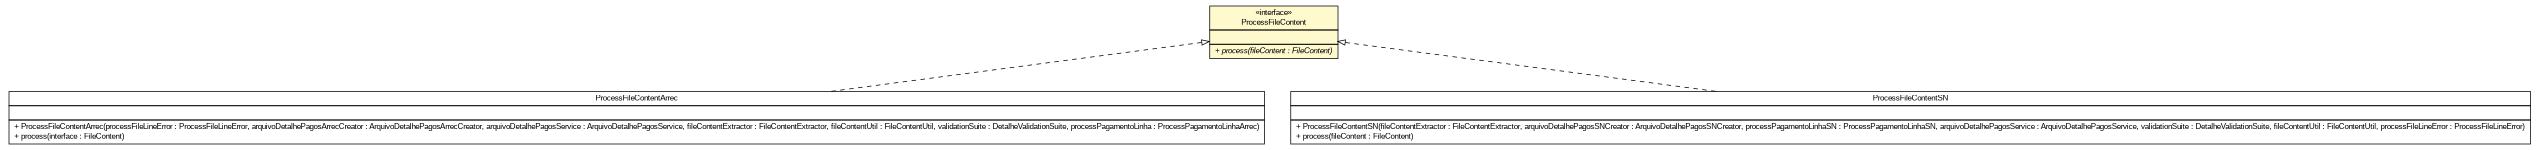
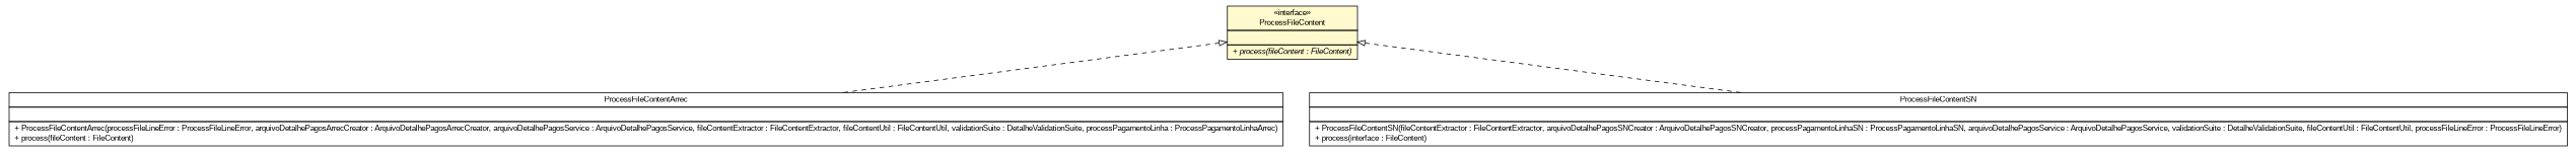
  digraph {
    nodesep=0.25
    ranksep=0.5
    node [fontcolor=black fontname=arial fontsize=10.0 shape=plaintext]
    edge [arrowtail=empty dir=back fontname=arial fontsize=10 headport=p labelfontname=arial labelfontsize=10 style=dashed tailport=p]
-   n1 [label=<<table title="br.gov.to.sefaz.arr.processamento.process.content.arrecadacao.ProcessFileContentArrec" border="0" cellborder="1" cellspacing="0" cellpadding="2" port="p" href="./arrecadacao/ProcessFileContentArrec.html"> 		<tr><td><table border="0" cellspacing="0" cellpadding="1"> <tr><td align="center" balign="center"> ProcessFileContentArrec </td></tr> 		</table></td></tr> 		<tr><td><table border="0" cellspacing="0" cellpadding="1"> <tr><td align="left" balign="left">  </td></tr> 		</table></td></tr> 		<tr><td><table border="0" cellspacing="0" cellpadding="1"> <tr><td align="left" balign="left"> + ProcessFileContentArrec(processFileLineError : ProcessFileLineError, arquivoDetalhePagosArrecCreator : ArquivoDetalhePagosArrecCreator, arquivoDetalhePagosService : ArquivoDetalhePagosService, fileContentExtractor : FileContentExtractor, fileContentUtil : FileContentUtil, validationSuite : DetalheValidationSuite, processPagamentoLinha : ProcessPagamentoLinhaArrec) </td></tr> <tr><td align="left" balign="left"> + process(interface : FileContent) </td></tr> 		</table></td></tr> 		</table>>]
+   n1 [label=<<table title="br.gov.to.sefaz.arr.processamento.process.content.arrecadacao.ProcessFileContentArrec" border="0" cellborder="1" cellspacing="0" cellpadding="2" port="p" href="./arrecadacao/ProcessFileContentArrec.html"> 		<tr><td><table border="0" cellspacing="0" cellpadding="1"> <tr><td align="center" balign="center"> ProcessFileContentArrec </td></tr> 		</table></td></tr> 		<tr><td><table border="0" cellspacing="0" cellpadding="1"> <tr><td align="left" balign="left">  </td></tr> 		</table></td></tr> 		<tr><td><table border="0" cellspacing="0" cellpadding="1"> <tr><td align="left" balign="left"> + ProcessFileContentArrec(processFileLineError : ProcessFileLineError, arquivoDetalhePagosArrecCreator : ArquivoDetalhePagosArrecCreator, arquivoDetalhePagosService : ArquivoDetalhePagosService, fileContentExtractor : FileContentExtractor, fileContentUtil : FileContentUtil, validationSuite : DetalheValidationSuite, processPagamentoLinha : ProcessPagamentoLinhaArrec) </td></tr> <tr><td align="left" balign="left"> + process(fileContent : FileContent) </td></tr> 		</table></td></tr> 		</table>>]
    n2 [label=<<table title="br.gov.to.sefaz.arr.processamento.process.content.ProcessFileContent" border="0" cellborder="1" cellspacing="0" cellpadding="2" port="p" bgcolor="lemonChiffon" href="./ProcessFileContent.html"> 		<tr><td><table border="0" cellspacing="0" cellpadding="1"> <tr><td align="center" balign="center"> &#171;interface&#187; </td></tr> <tr><td align="center" balign="center"> ProcessFileContent </td></tr> 		</table></td></tr> 		<tr><td><table border="0" cellspacing="0" cellpadding="1"> <tr><td align="left" balign="left">  </td></tr> 		</table></td></tr> 		<tr><td><table border="0" cellspacing="0" cellpadding="1"> <tr><td align="left" balign="left"><font face="arial italic" point-size="10.0"> + process(fileContent : FileContent) </font></td></tr> 		</table></td></tr> 		</table>>]
-   n3 [label=<<table title="br.gov.to.sefaz.arr.processamento.process.content.simplesnacional.ProcessFileContentSN" border="0" cellborder="1" cellspacing="0" cellpadding="2" port="p" href="./simplesnacional/ProcessFileContentSN.html"> 		<tr><td><table border="0" cellspacing="0" cellpadding="1"> <tr><td align="center" balign="center"> ProcessFileContentSN </td></tr> 		</table></td></tr> 		<tr><td><table border="0" cellspacing="0" cellpadding="1"> <tr><td align="left" balign="left">  </td></tr> 		</table></td></tr> 		<tr><td><table border="0" cellspacing="0" cellpadding="1"> <tr><td align="left" balign="left"> + ProcessFileContentSN(fileContentExtractor : FileContentExtractor, arquivoDetalhePagosSNCreator : ArquivoDetalhePagosSNCreator, processPagamentoLinhaSN : ProcessPagamentoLinhaSN, arquivoDetalhePagosService : ArquivoDetalhePagosService, validationSuite : DetalheValidationSuite, fileContentUtil : FileContentUtil, processFileLineError : ProcessFileLineError) </td></tr> <tr><td align="left" balign="left"> + process(fileContent : FileContent) </td></tr> 		</table></td></tr> 		</table>>]
+   n3 [label=<<table title="br.gov.to.sefaz.arr.processamento.process.content.simplesnacional.ProcessFileContentSN" border="0" cellborder="1" cellspacing="0" cellpadding="2" port="p" href="./simplesnacional/ProcessFileContentSN.html"> 		<tr><td><table border="0" cellspacing="0" cellpadding="1"> <tr><td align="center" balign="center"> ProcessFileContentSN </td></tr> 		</table></td></tr> 		<tr><td><table border="0" cellspacing="0" cellpadding="1"> <tr><td align="left" balign="left">  </td></tr> 		</table></td></tr> 		<tr><td><table border="0" cellspacing="0" cellpadding="1"> <tr><td align="left" balign="left"> + ProcessFileContentSN(fileContentExtractor : FileContentExtractor, arquivoDetalhePagosSNCreator : ArquivoDetalhePagosSNCreator, processPagamentoLinhaSN : ProcessPagamentoLinhaSN, arquivoDetalhePagosService : ArquivoDetalhePagosService, validationSuite : DetalheValidationSuite, fileContentUtil : FileContentUtil, processFileLineError : ProcessFileLineError) </td></tr> <tr><td align="left" balign="left"> + process(interface : FileContent) </td></tr> 		</table></td></tr> 		</table>>]
    n2 -> n1
    n2 -> n3
  }
